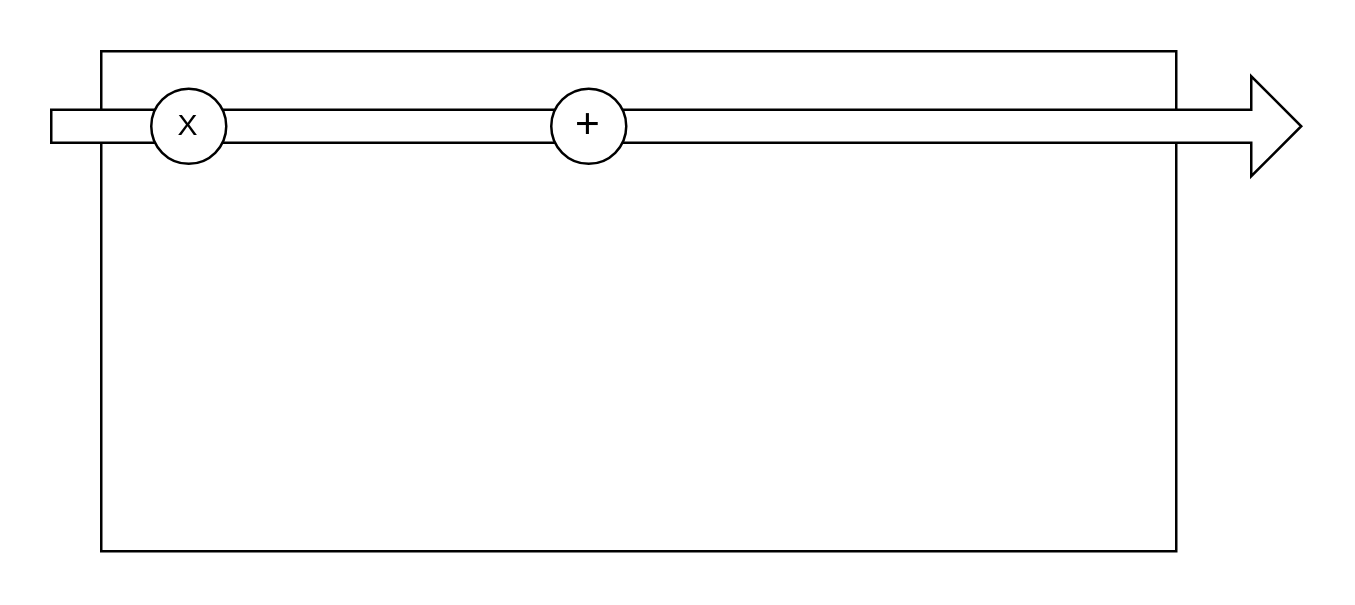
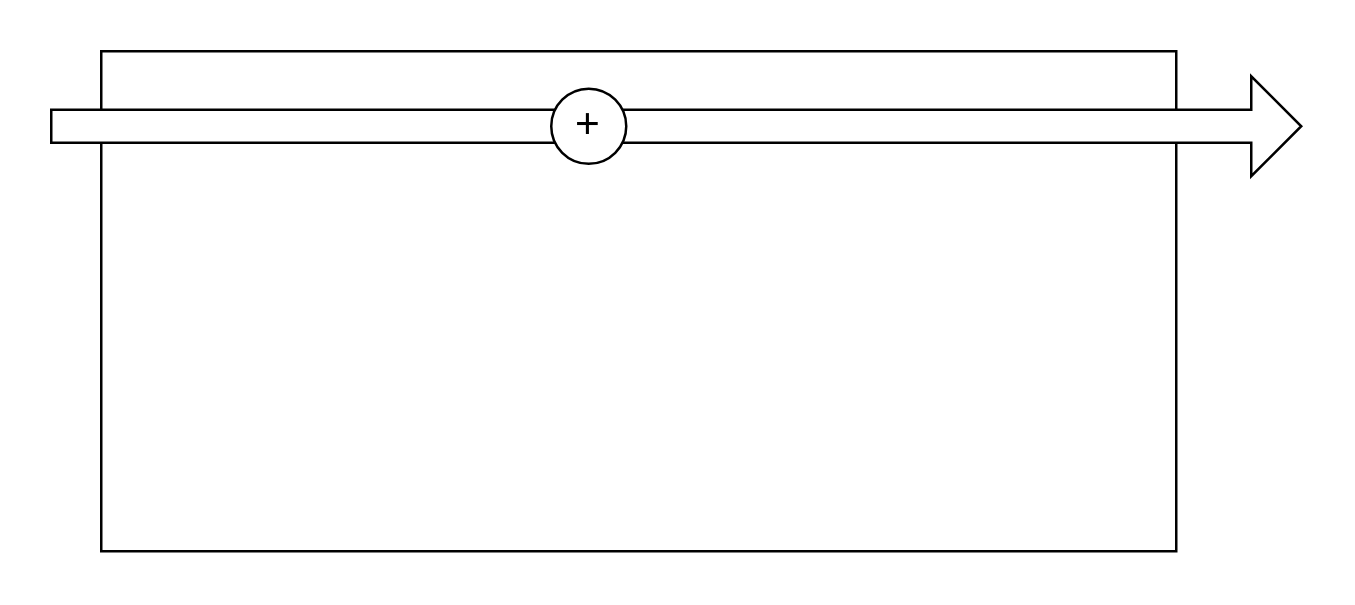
  <mxCell id="0" />
  <mxCell id="1" parent="0" />
  <mxCell id="2" value="" style="rounded=0;whiteSpace=wrap;html=1;" vertex="1" parent="1"><mxGeometry x="40" y="20" width="430" height="200" as="geometry" /></mxCell>
  <mxCell id="3" value="" style="html=1;shadow=0;dashed=0;align=center;verticalAlign=middle;shape=mxgraph.arrows2.arrow;dy=0.67;dx=20;notch=0;" vertex="1" parent="1"><mxGeometry x="20" y="30" width="500" height="40" as="geometry" /></mxCell>
- <mxCell id="4" value="X" style="ellipse;whiteSpace=wrap;html=1;aspect=fixed;" vertex="1" parent="1"><mxGeometry x="60" y="35" width="30" height="30" as="geometry" /></mxCell>
  <mxCell id="5" value="&lt;font style=&quot;font-size: 17px&quot;&gt;+&lt;/font&gt;" style="ellipse;whiteSpace=wrap;html=1;aspect=fixed;" vertex="1" parent="1"><mxGeometry x="220" y="35" width="30" height="30" as="geometry" /></mxCell>
